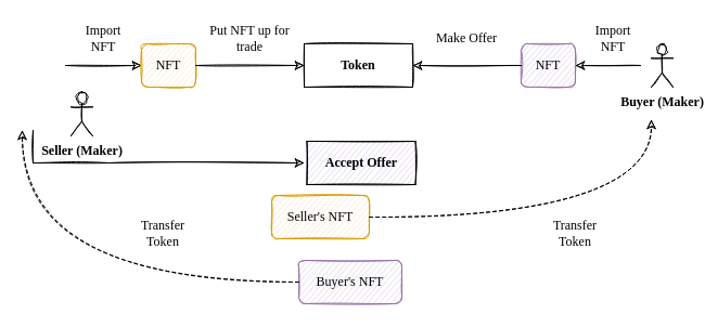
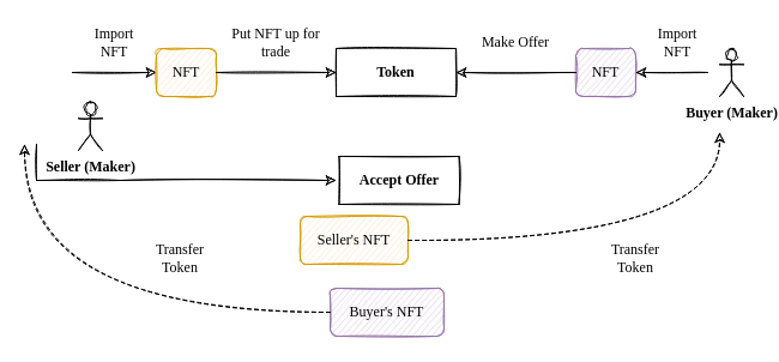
  <mxCell id="0" />
  <mxCell id="1" parent="0" />
  <mxCell id="2" value="Seller (Maker)" style="shape=umlActor;verticalLabelPosition=bottom;verticalAlign=top;html=1;outlineConnect=0;sketch=1;fontFamily=Comic Sans MS;fontStyle=1" vertex="1" parent="1"><mxGeometry x="65" y="85" width="20" height="40" as="geometry" /></mxCell>
  <mxCell id="3" value="Import NFT" style="text;html=1;strokeColor=none;fillColor=none;align=center;verticalAlign=middle;whiteSpace=wrap;rounded=0;sketch=1;fontFamily=Comic Sans MS;" vertex="1" parent="1"><mxGeometry x="70" y="20" width="50" height="30" as="geometry" /></mxCell>
  <mxCell id="4" value="" style="endArrow=classic;html=1;rounded=0;entryX=0;entryY=0.5;entryDx=0;entryDy=0;sketch=1;" edge="1" parent="1" target="6"><mxGeometry width="50" height="50" relative="1" as="geometry"><mxPoint x="60" y="60" as="sourcePoint" /><mxPoint x="140" y="60" as="targetPoint" /></mxGeometry></mxCell>
  <mxCell id="5" value="Make Offer" style="text;html=1;strokeColor=none;fillColor=none;align=center;verticalAlign=middle;whiteSpace=wrap;rounded=0;sketch=1;fontFamily=Comic Sans MS;" vertex="1" parent="1"><mxGeometry x="390" y="20" width="80" height="30" as="geometry" /></mxCell>
  <mxCell id="6" value="NFT" style="rounded=1;whiteSpace=wrap;html=1;sketch=1;fontFamily=Comic Sans MS;fillColor=#ffe6cc;strokeColor=#d79b00;" vertex="1" parent="1"><mxGeometry x="130" y="40" width="50" height="40" as="geometry" /></mxCell>
  <mxCell id="7" value="" style="endArrow=classic;html=1;rounded=0;entryX=0;entryY=0.5;entryDx=0;entryDy=0;sketch=1;" edge="1" parent="1"><mxGeometry width="50" height="50" relative="1" as="geometry"><mxPoint x="30" y="120" as="sourcePoint" /><mxPoint x="280" y="150" as="targetPoint" /><Array as="points"><mxPoint x="30" y="150" /><mxPoint x="100" y="150" /></Array></mxGeometry></mxCell>
  <mxCell id="8" value="NFT" style="rounded=1;whiteSpace=wrap;html=1;sketch=1;fontFamily=Comic Sans MS;fillColor=#e1d5e7;strokeColor=#9673a6;" vertex="1" parent="1"><mxGeometry x="480" y="40" width="50" height="40" as="geometry" /></mxCell>
  <mxCell id="9" value="" style="endArrow=classic;html=1;rounded=0;exitX=0;exitY=0.5;exitDx=0;exitDy=0;sketch=1;" edge="1" parent="1" source="8"><mxGeometry width="50" height="50" relative="1" as="geometry"><mxPoint x="280" y="230" as="sourcePoint" /><mxPoint x="380" y="60" as="targetPoint" /></mxGeometry></mxCell>
  <mxCell id="10" value="" style="endArrow=classic;html=1;rounded=0;exitX=1;exitY=0.5;exitDx=0;exitDy=0;entryX=0;entryY=0.5;entryDx=0;entryDy=0;sketch=1;" edge="1" parent="1" source="6"><mxGeometry width="50" height="50" relative="1" as="geometry"><mxPoint x="280" y="230" as="sourcePoint" /><mxPoint x="280" y="60" as="targetPoint" /></mxGeometry></mxCell>
  <mxCell id="11" value="Put NFT up for trade" style="text;html=1;strokeColor=none;fillColor=none;align=center;verticalAlign=middle;whiteSpace=wrap;rounded=0;sketch=1;fontFamily=Comic Sans MS;" vertex="1" parent="1"><mxGeometry x="190" y="20" width="80" height="30" as="geometry" /></mxCell>
  <mxCell id="12" value="Buyer (Maker)" style="shape=umlActor;verticalLabelPosition=bottom;verticalAlign=top;html=1;outlineConnect=0;sketch=1;fontFamily=Comic Sans MS;fontStyle=1" vertex="1" parent="1"><mxGeometry x="600" y="40" width="20" height="40" as="geometry" /></mxCell>
  <mxCell id="13" value="" style="endArrow=classic;html=1;rounded=0;sketch=1;" edge="1" parent="1"><mxGeometry width="50" height="50" relative="1" as="geometry"><mxPoint x="590" y="60" as="sourcePoint" /><mxPoint x="530" y="60" as="targetPoint" /></mxGeometry></mxCell>
  <mxCell id="14" value="Token" style="rounded=0;whiteSpace=wrap;html=1;sketch=1;fontFamily=Comic Sans MS;fontStyle=1" vertex="1" parent="1"><mxGeometry x="280" y="40" width="100" height="40" as="geometry" /></mxCell>
  <mxCell id="15" value="Seller's NFT" style="rounded=1;whiteSpace=wrap;html=1;sketch=1;fontFamily=Comic Sans MS;fillColor=#ffe6cc;strokeColor=#d79b00;" vertex="1" parent="1"><mxGeometry x="250" y="180" width="90" height="40" as="geometry" /></mxCell>
  <mxCell id="16" value="Buyer's NFT" style="rounded=1;whiteSpace=wrap;html=1;sketch=1;fontFamily=Comic Sans MS;fillColor=#e1d5e7;strokeColor=#9673a6;" vertex="1" parent="1"><mxGeometry x="275" y="240" width="95" height="40" as="geometry" /></mxCell>
- <mxCell id="17" value="Accept Offer" style="rounded=0;whiteSpace=wrap;html=1;sketch=1;fontFamily=Comic Sans MS;fontStyle=1;fillColor=#e1d5e7;" vertex="1" parent="1"><mxGeometry x="282.5" y="130" width="100" height="40" as="geometry" /></mxCell>
+ <mxCell id="17" value="Accept Offer" style="rounded=0;whiteSpace=wrap;html=1;sketch=1;fontFamily=Comic Sans MS;fontStyle=1" vertex="1" parent="1"><mxGeometry x="282.5" y="130" width="100" height="40" as="geometry" /></mxCell>
  <mxCell id="18" value="" style="endArrow=classic;html=1;rounded=0;exitX=0;exitY=0.5;exitDx=0;exitDy=0;edgeStyle=orthogonalEdgeStyle;curved=1;dashed=1;sketch=1;" edge="1" parent="1" source="16"><mxGeometry width="50" height="50" relative="1" as="geometry"><mxPoint x="280" y="210" as="sourcePoint" /><mxPoint x="20" y="120" as="targetPoint" /></mxGeometry></mxCell>
  <mxCell id="19" value="" style="endArrow=classic;html=1;rounded=0;exitX=1;exitY=0.5;exitDx=0;exitDy=0;edgeStyle=orthogonalEdgeStyle;curved=1;dashed=1;sketch=1;" edge="1" parent="1" source="15"><mxGeometry width="50" height="50" relative="1" as="geometry"><mxPoint x="295" y="260" as="sourcePoint" /><mxPoint x="600" y="110" as="targetPoint" /></mxGeometry></mxCell>
  <mxCell id="20" value="Transfer Token" style="text;html=1;strokeColor=none;fillColor=none;align=center;verticalAlign=middle;whiteSpace=wrap;rounded=0;sketch=1;fontFamily=Comic Sans MS;" vertex="1" parent="1"><mxGeometry x="120" y="200" width="60" height="30" as="geometry" /></mxCell>
  <mxCell id="21" value="Transfer Token" style="text;html=1;strokeColor=none;fillColor=none;align=center;verticalAlign=middle;whiteSpace=wrap;rounded=0;sketch=1;fontFamily=Comic Sans MS;" vertex="1" parent="1"><mxGeometry x="500" y="200" width="60" height="30" as="geometry" /></mxCell>
  <mxCell id="22" value="Import NFT" style="text;html=1;strokeColor=none;fillColor=none;align=center;verticalAlign=middle;whiteSpace=wrap;rounded=0;sketch=1;fontFamily=Comic Sans MS;" vertex="1" parent="1"><mxGeometry x="540" y="20" width="50" height="30" as="geometry" /></mxCell>
